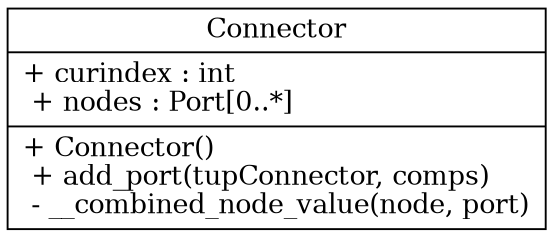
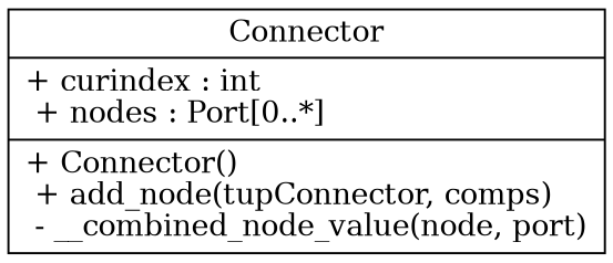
  digraph {
    rankdir=BT
-   n1 [color=black fontcolor=black label="{Connector| + curindex : int\l + nodes : Port[0..*]\l| + Connector()\l + add_port(tupConnector, comps)\l - __combined_node_value(node, port)\l}" shape=record style=solid]
+   n1 [color=black fontcolor=black label="{Connector| + curindex : int\l + nodes : Port[0..*]\l| + Connector()\l + add_node(tupConnector, comps)\l - __combined_node_value(node, port)\l}" shape=record style=solid]
  }
